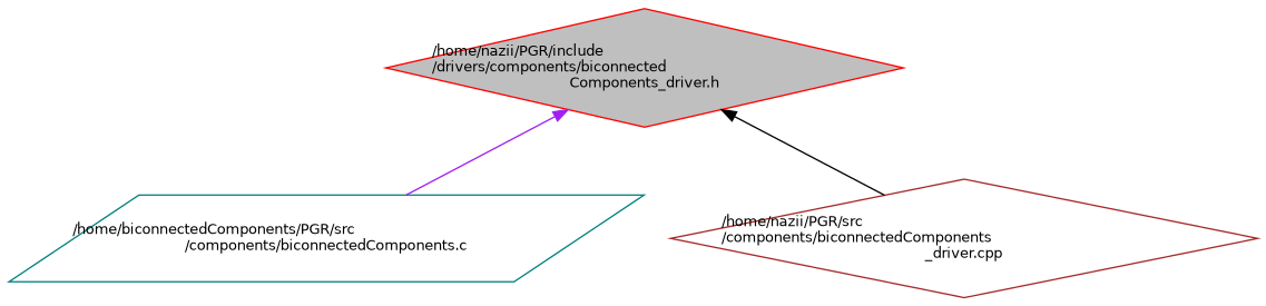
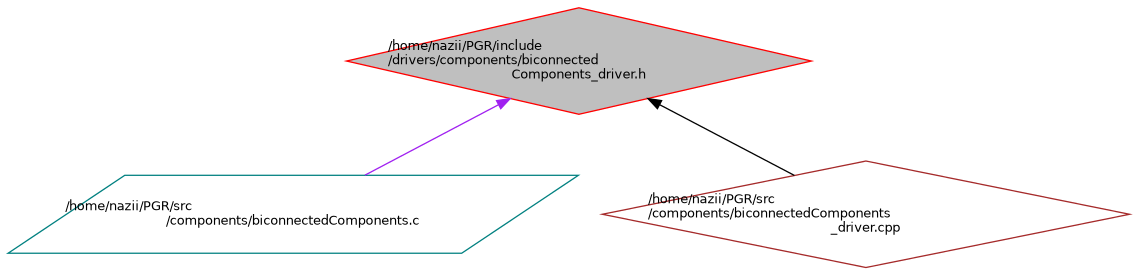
  digraph {
    node [fillcolor=white fontname=Helvetica fontsize=10 shape=diamond style=filled]
    edge [dir=back fontname=Helvetica fontsize=10 labelfontname=Helvetica labelfontsize=10 style=solid]
    n1 [color=red fillcolor=grey75 fontcolor=black height=0.2 label="/home/nazii/PGR/include\l/drivers/components/biconnected\lComponents_driver.h" width=0.4]
-   n2 [color=teal height=0.2 label="/home/biconnectedComponents/PGR/src\l/components/biconnectedComponents.c" shape=parallelogram width=0.4]
+   n2 [color=teal height=0.2 label="/home/nazii/PGR/src\l/components/biconnectedComponents.c" shape=parallelogram width=0.4]
    n3 [color=brown height=0.2 label="/home/nazii/PGR/src\l/components/biconnectedComponents\l_driver.cpp" width=0.4]
    n1 -> n2 [color=purple]
    n1 -> n3 [color=black]
  }
